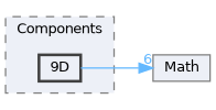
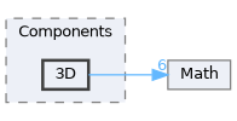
  digraph {
    compound=true
    rankdir=LR
    node [fillcolor="#edf0f7" fontname=Helvetica fontsize=10 shape=box]
-   n1 [color=grey25 height=0.2 label="9D" style="filled,bold" width=0.4]
+   n1 [color=grey25 height=0.2 label="3D" style="filled,bold" width=0.4]
    n2 [color=grey50 height=0.2 label=Math style=filled width=0.4]
    subgraph cluster_1 {
      bgcolor="#edf0f7"
      fontname=Helvetica
      fontsize=10
      label=Components
      pencolor=grey50
      style="filled,dashed"
      n1
    }
    n1 -> n2 [color=steelblue1 fontcolor=steelblue1 fontname=Helvetica fontsize=10 headlabel=6 labeldistance=1.5 labelfontname=Helvetica labelfontsize=10]
  }
